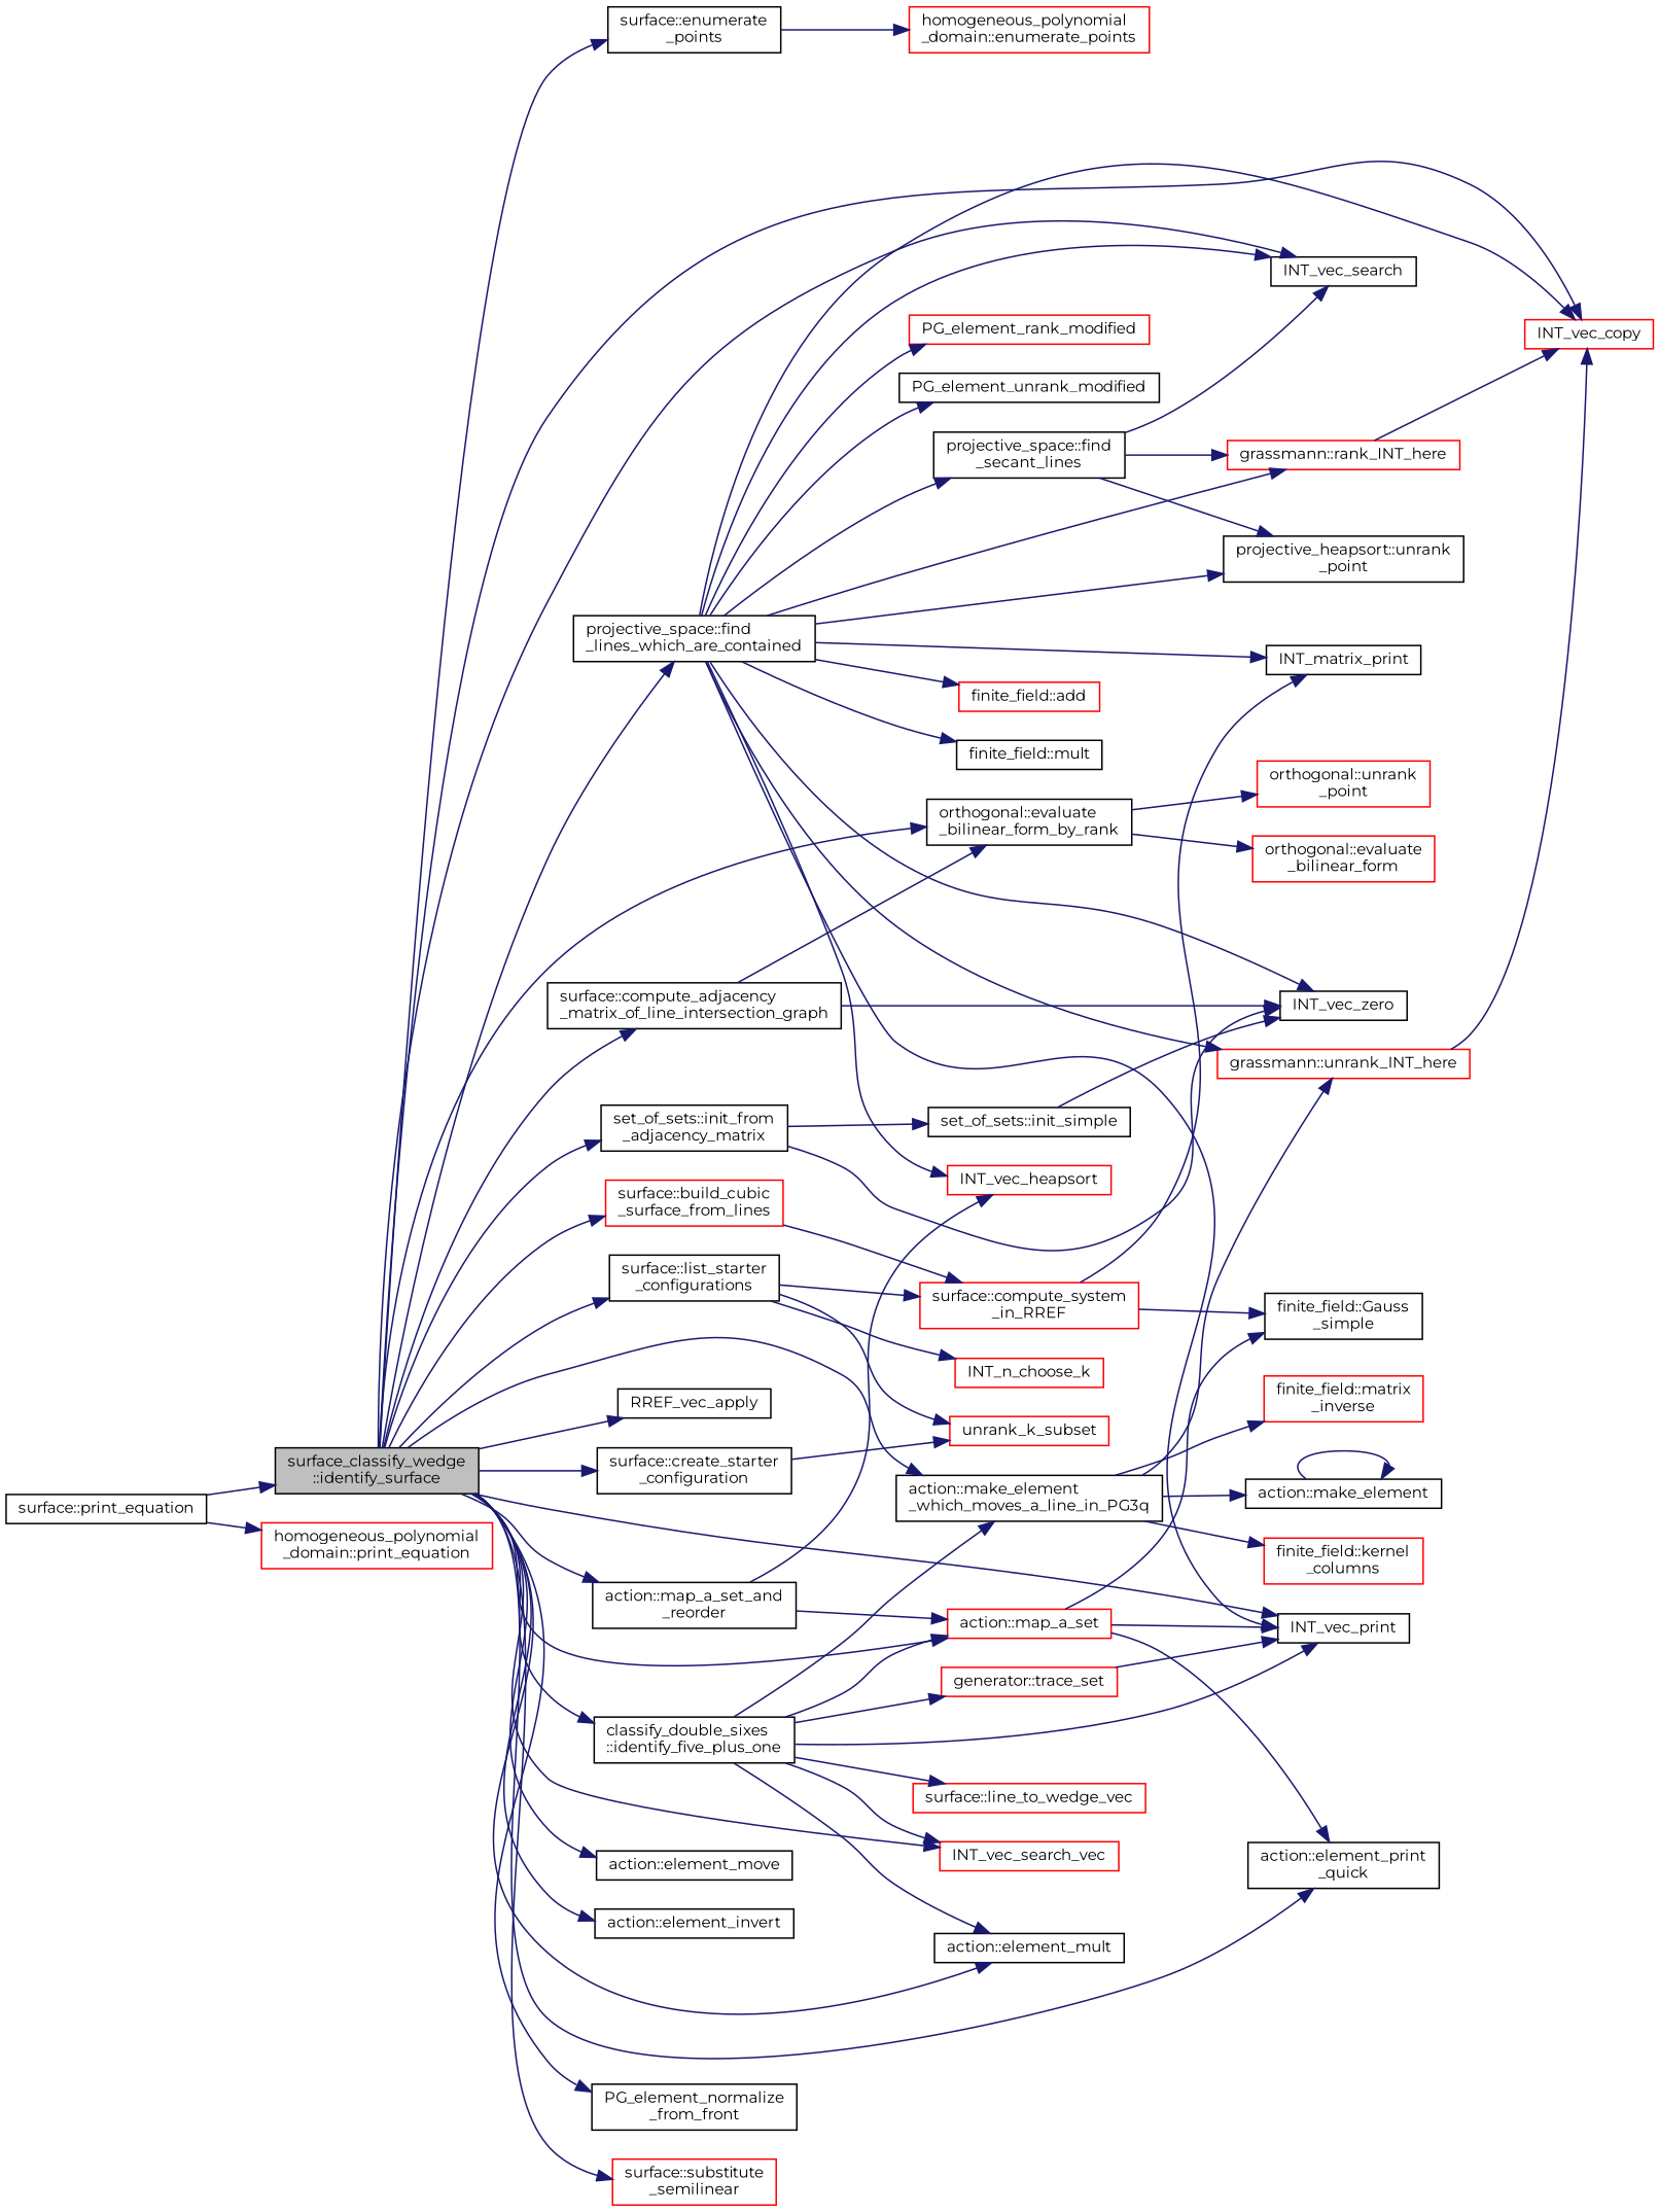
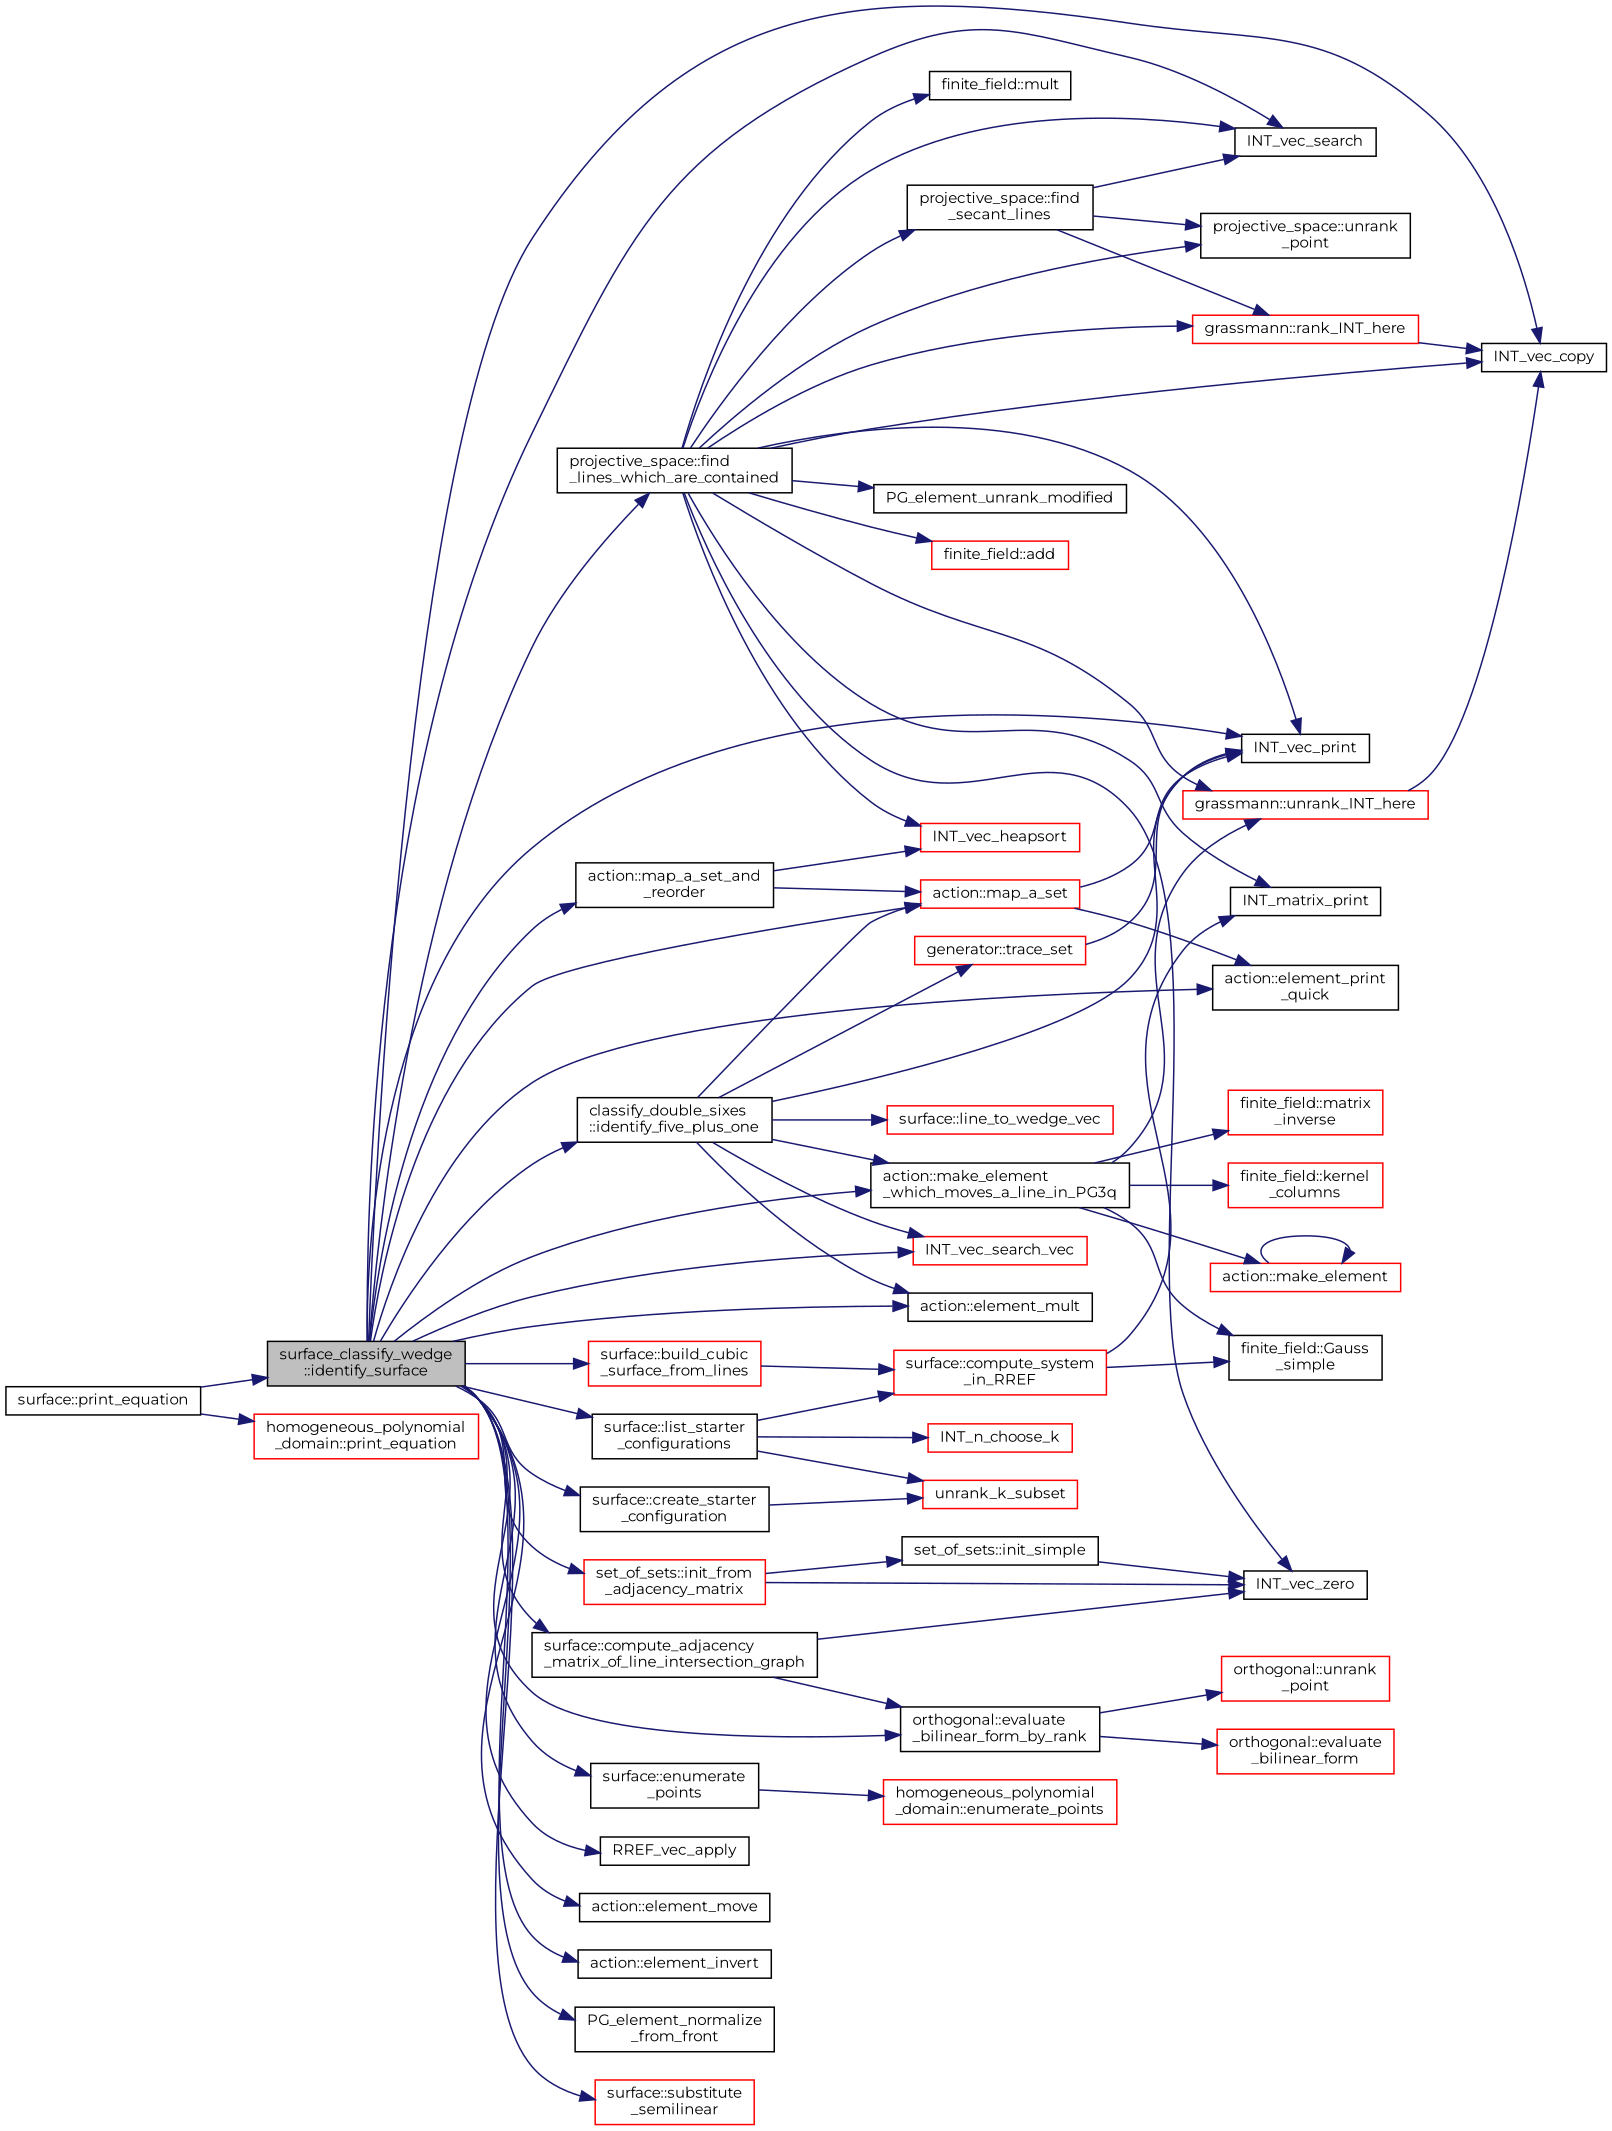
  digraph {
    fontname=Montserrat
    rankdir=LR
    node [color=black fillcolor=white fontname=Montserrat fontsize=10 shape=record style=filled]
    edge [color=midnightblue fontname=Montserrat fontsize=10 labelfontname=Helvetica labelfontsize=10 style=solid]
    n1 [fillcolor=grey75 fontcolor=black height=0.2 label="surface_classify_wedge\l::identify_surface" width=0.4]
    n2 [height=0.2 label=INT_vec_print width=0.4]
    n3 [height=0.2 label="surface::enumerate\l_points" width=0.4]
    n4 [height=0.2 label="projective_space::find\l_lines_which_are_contained" width=0.4]
-   n5 [color=red height=0.2 label=INT_vec_copy width=0.4]
+   n5 [height=0.2 label=INT_vec_copy width=0.4]
    n6 [height=0.2 label=INT_vec_search width=0.4]
    n7 [height=0.2 label="surface::compute_adjacency\l_matrix_of_line_intersection_graph" width=0.4]
    n8 [height=0.2 label="orthogonal::evaluate\l_bilinear_form_by_rank" width=0.4]
-   n9 [height=0.2 label="set_of_sets::init_from\l_adjacency_matrix" width=0.4]
+   n9 [color=red height=0.2 label="set_of_sets::init_from\l_adjacency_matrix" width=0.4]
    n10 [height=0.2 label="surface::list_starter\l_configurations" width=0.4]
    n11 [height=0.2 label="surface::create_starter\l_configuration" width=0.4]
    n12 [height=0.2 label=RREF_vec_apply width=0.4]
    n13 [height=0.2 label="classify_double_sixes\l::identify_five_plus_one" width=0.4]
    n14 [height=0.2 label="action::make_element\l_which_moves_a_line_in_PG3q" width=0.4]
    n15 [color=red height=0.2 label="action::map_a_set" width=0.4]
    n16 [height=0.2 label="action::element_print\l_quick" width=0.4]
    n17 [color=red height=0.2 label=INT_vec_search_vec width=0.4]
    n18 [height=0.2 label="action::element_mult" width=0.4]
    n19 [height=0.2 label="action::element_move" width=0.4]
    n20 [height=0.2 label="action::element_invert" width=0.4]
    n21 [height=0.2 label="action::map_a_set_and\l_reorder" width=0.4]
    n22 [color=red height=0.2 label="surface::build_cubic\l_surface_from_lines" width=0.4]
    n23 [height=0.2 label="PG_element_normalize\l_from_front" width=0.4]
    n24 [color=red height=0.2 label="surface::substitute\l_semilinear" width=0.4]
    n25 [height=0.2 label="surface::print_equation" width=0.4]
    n26 [color=red height=0.2 label="homogeneous_polynomial\l_domain::print_equation" width=0.4]
    n27 [color=red height=0.2 label="homogeneous_polynomial\l_domain::enumerate_points" width=0.4]
-   n28 [height=0.2 label="projective_heapsort::unrank\l_point" width=0.4]
+   n28 [height=0.2 label="projective_space::unrank\l_point" width=0.4]
    n29 [height=0.2 label=PG_element_unrank_modified width=0.4]
    n30 [color=red height=0.2 label=INT_vec_heapsort width=0.4]
    n31 [height=0.2 label="projective_space::find\l_secant_lines" width=0.4]
    n32 [color=red height=0.2 label="grassmann::rank_INT_here" width=0.4]
    n33 [color=red height=0.2 label="grassmann::unrank_INT_here" width=0.4]
    n34 [height=0.2 label=INT_matrix_print width=0.4]
    n35 [color=red height=0.2 label="finite_field::add" width=0.4]
    n36 [height=0.2 label="finite_field::mult" width=0.4]
-   n37 [color=red height=0.2 label=PG_element_rank_modified width=0.4]
    n38 [height=0.2 label=INT_vec_zero width=0.4]
    n39 [color=red height=0.2 label="orthogonal::unrank\l_point" width=0.4]
    n40 [color=red height=0.2 label="orthogonal::evaluate\l_bilinear_form" width=0.4]
    n41 [height=0.2 label="set_of_sets::init_simple" width=0.4]
    n42 [color=red height=0.2 label=INT_n_choose_k width=0.4]
    n43 [color=red height=0.2 label=unrank_k_subset width=0.4]
    n44 [color=red height=0.2 label="surface::compute_system\l_in_RREF" width=0.4]
    n45 [color=red height=0.2 label="surface::line_to_wedge_vec" width=0.4]
    n46 [color=red height=0.2 label="generator::trace_set" width=0.4]
    n47 [height=0.2 label="finite_field::Gauss\l_simple" width=0.4]
    n48 [color=red height=0.2 label="finite_field::kernel\l_columns" width=0.4]
    n49 [color=red height=0.2 label="finite_field::matrix\l_inverse" width=0.4]
-   n50 [height=0.2 label="action::make_element" width=0.4]
+   n50 [color=red height=0.2 label="action::make_element" width=0.4]
    n1 -> n2
    n1 -> n3
    n1 -> n4
    n1 -> n5
    n1 -> n6
    n1 -> n7
    n1 -> n8
    n1 -> n9
    n1 -> n10
    n1 -> n11
    n1 -> n12
    n1 -> n13
    n1 -> n14
    n1 -> n15
    n1 -> n16
    n1 -> n17
    n1 -> n18
    n1 -> n19
    n1 -> n20
    n1 -> n21
    n1 -> n22
    n1 -> n23
    n1 -> n24
    n3 -> n27
    n4 -> n2
    n4 -> n5
    n4 -> n6
    n4 -> n28
    n4 -> n29
    n4 -> n30
    n4 -> n31
    n4 -> n32
    n4 -> n33
    n4 -> n34
    n4 -> n35
    n4 -> n36
-   n4 -> n37
    n4 -> n38
    n7 -> n8
    n7 -> n38
    n8 -> n39
    n8 -> n40
    n9 -> n38
    n9 -> n41
    n10 -> n42
    n10 -> n43
    n10 -> n44
    n11 -> n43
    n13 -> n2
    n13 -> n14
    n13 -> n15
    n13 -> n17
    n13 -> n18
    n13 -> n45
    n13 -> n46
    n14 -> n33
-   n15 -> n47
+   n14 -> n47
    n14 -> n48
    n14 -> n49
    n14 -> n50
    n15 -> n2
    n15 -> n16
    n21 -> n15
    n21 -> n30
    n22 -> n44
    n25 -> n1
    n25 -> n26
    n31 -> n6
    n31 -> n28
    n31 -> n32
    n32 -> n5
    n33 -> n5
    n41 -> n38
    n44 -> n34
    n44 -> n47
    n46 -> n2
    n50 -> n50
  }
